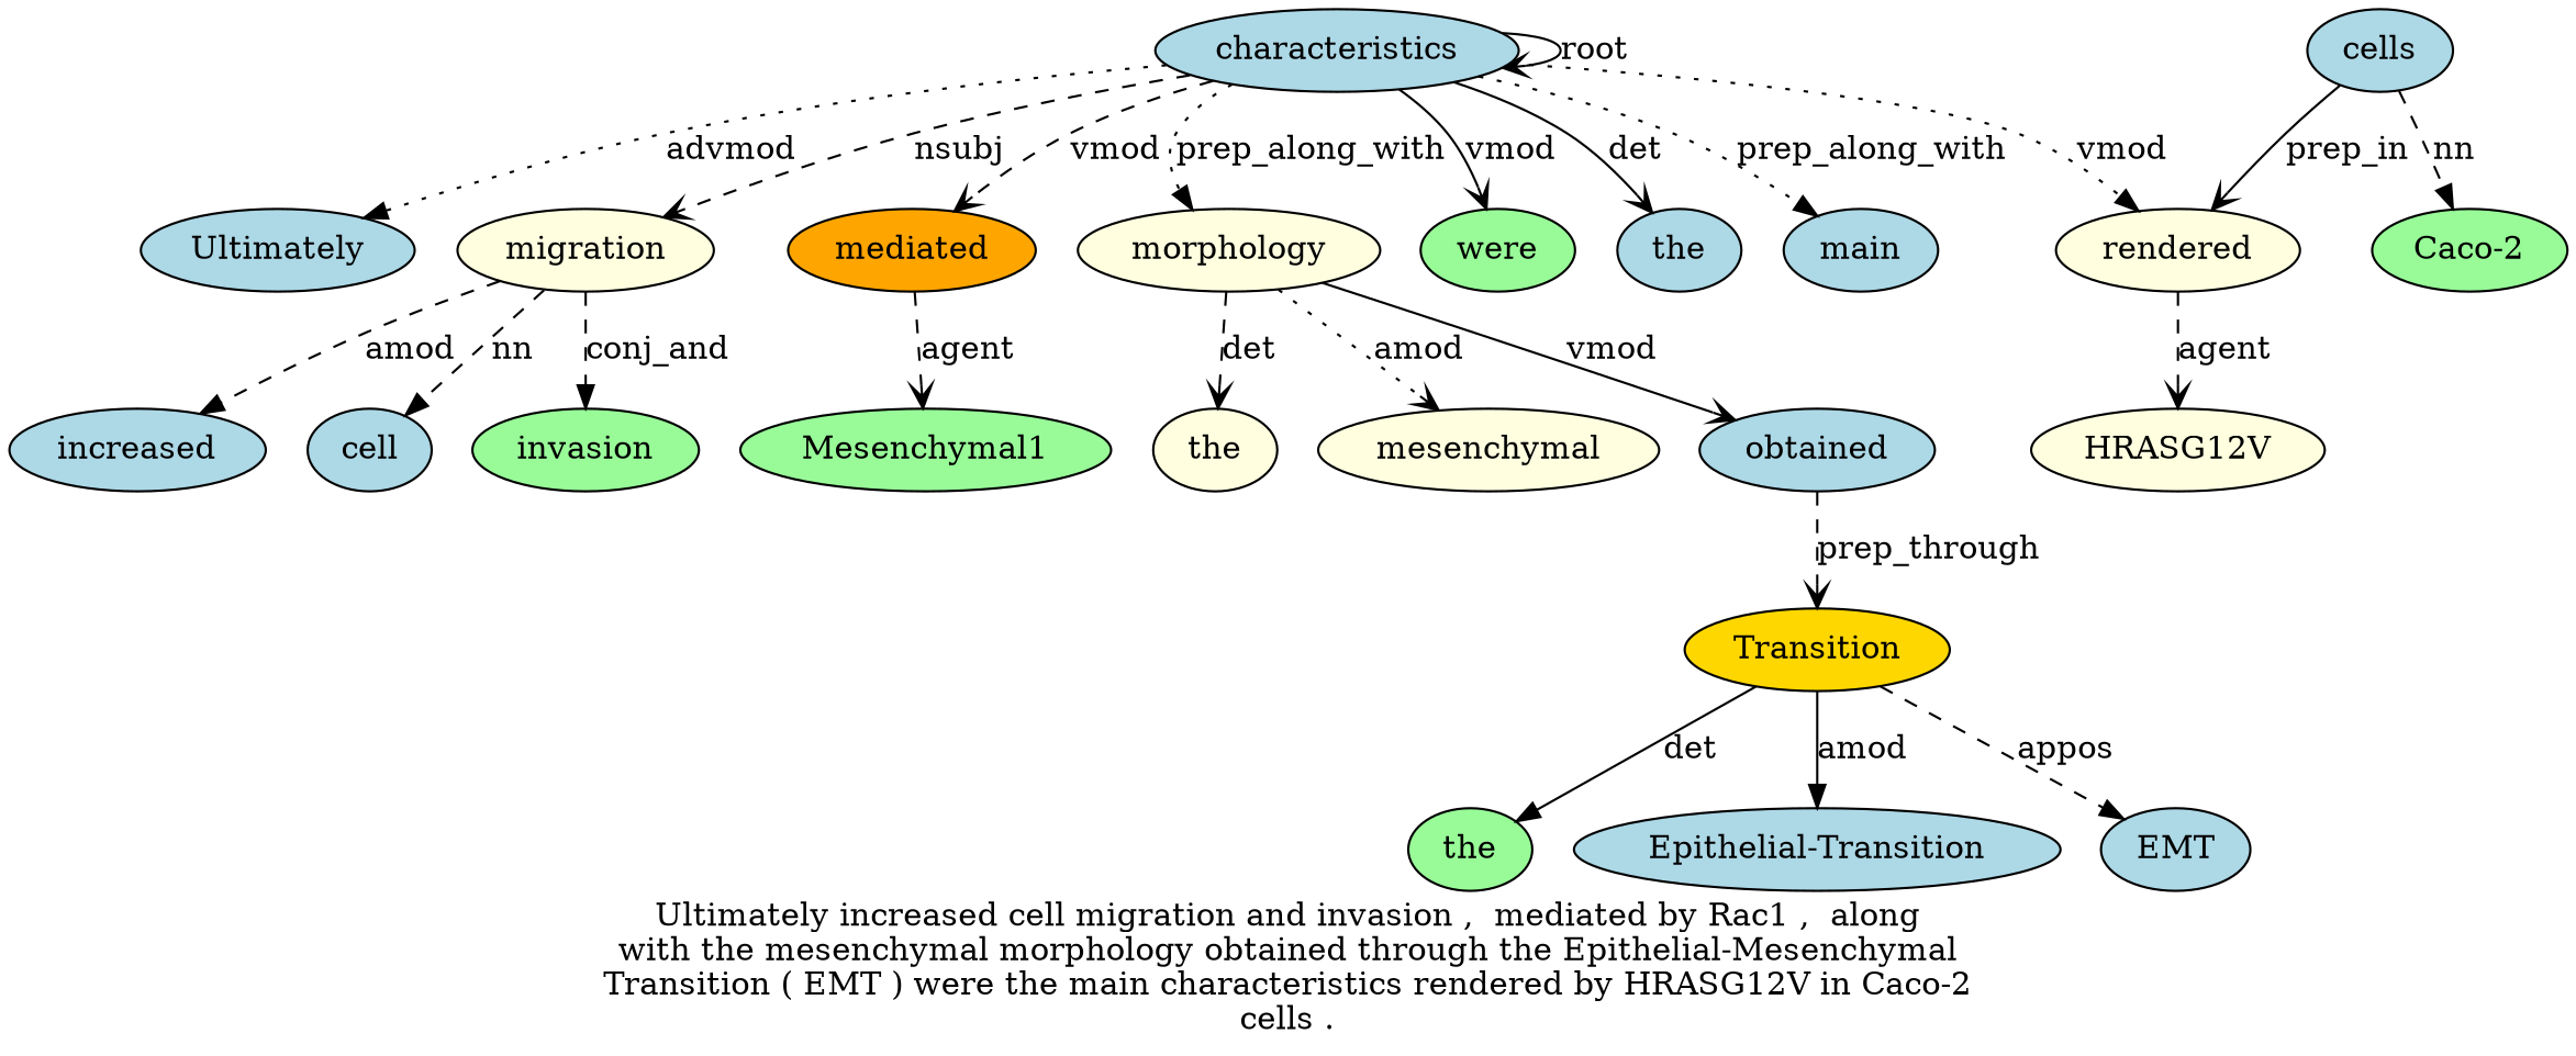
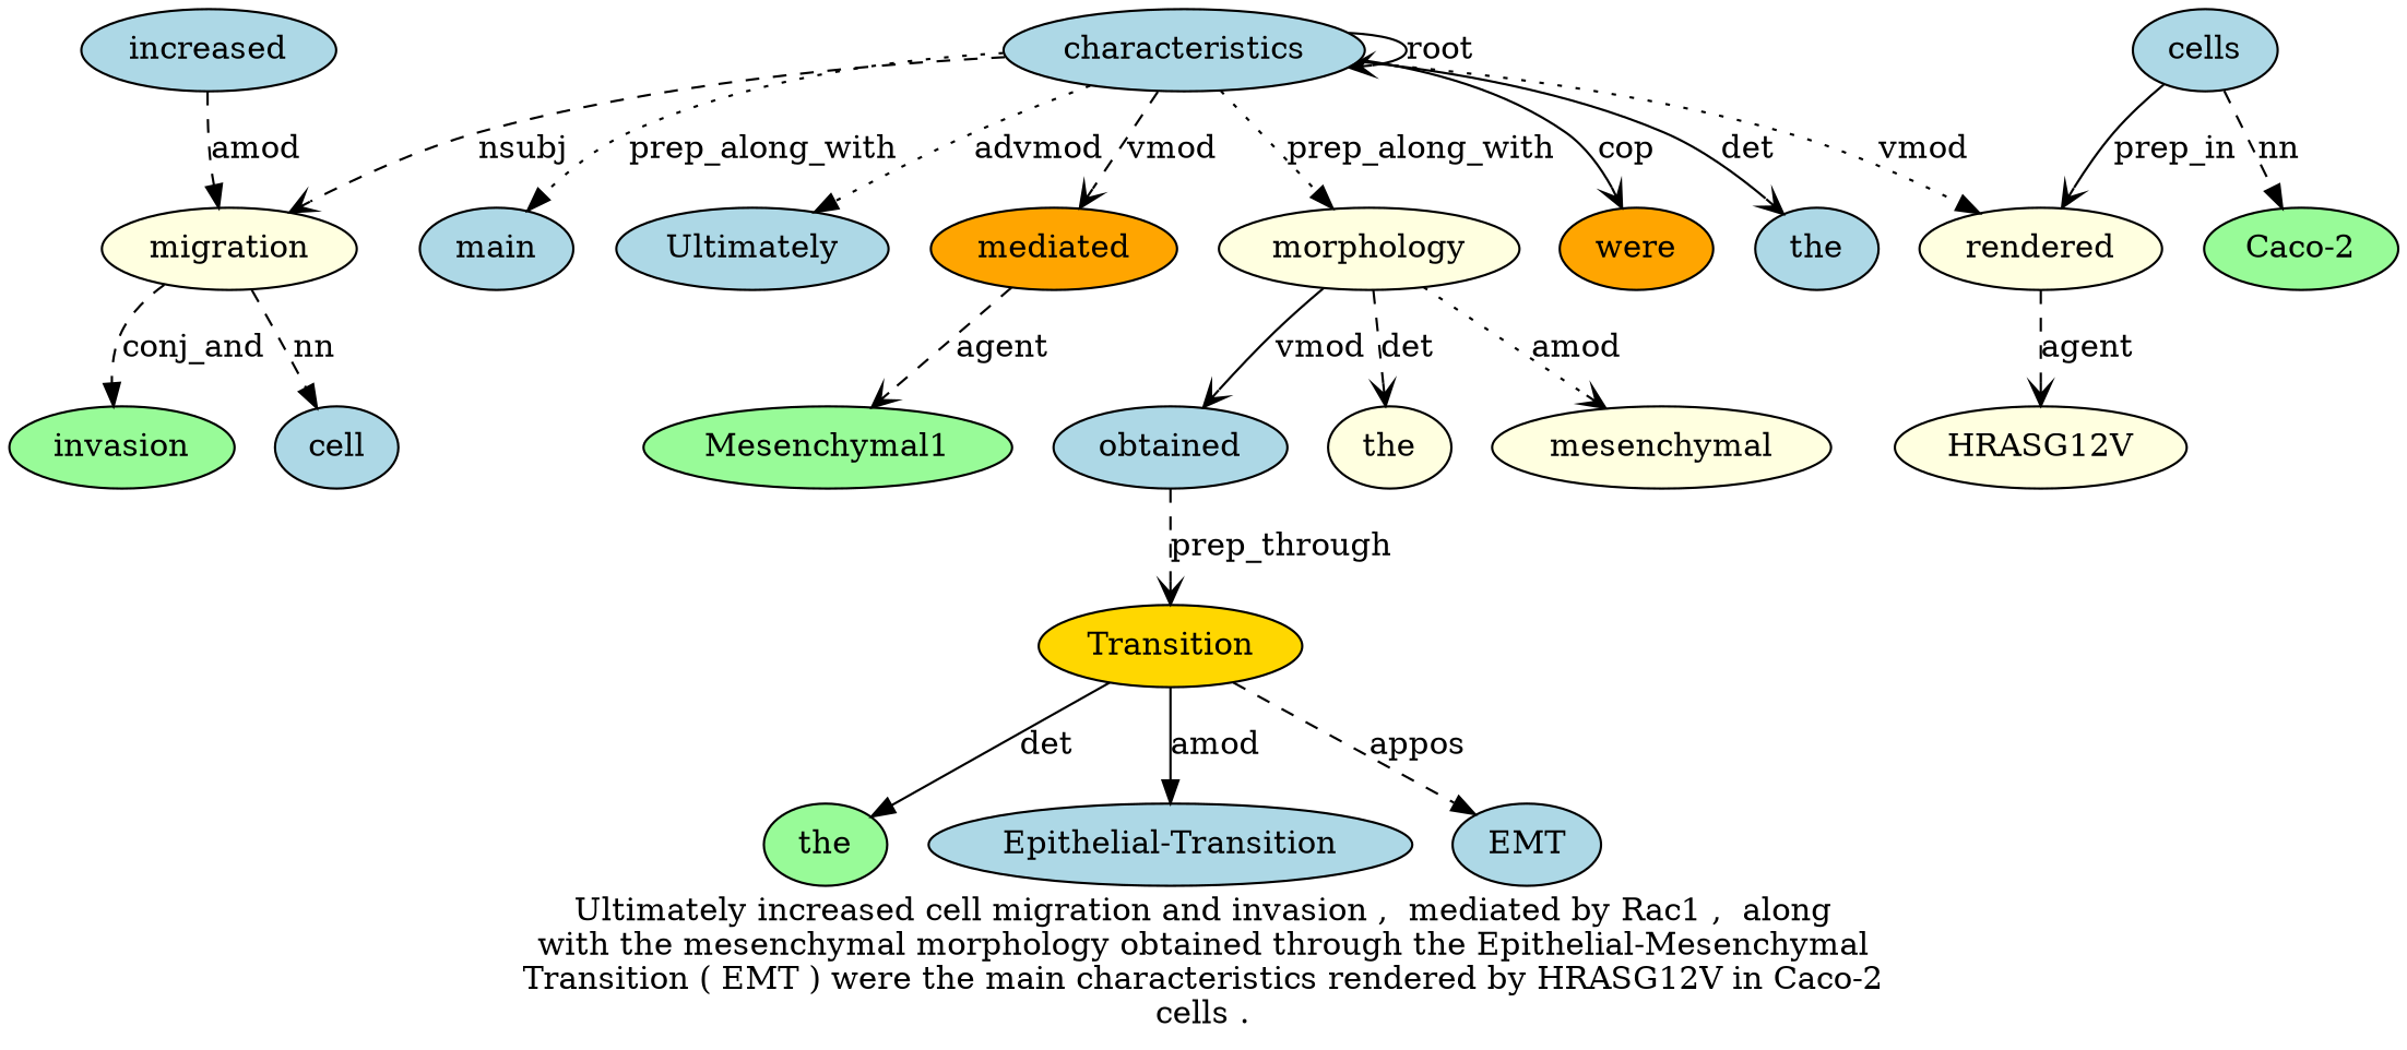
  digraph {
    label="Ultimately increased cell migration and invasion ,  mediated by Rac1 ,  along\nwith the mesenchymal morphology obtained through the Epithelial-Mesenchymal\nTransition ( EMT ) were the main characteristics rendered by HRASG12V in Caco-2\ncells ."
    node [fillcolor=lightblue style=filled]
    edge [arrowhead=vee style=dashed]
    n1 [label=characteristics]
    n2 [label=Ultimately]
    n3 [fillcolor=lightyellow label=migration]
    n4 [fillcolor=orange label=mediated]
    n5 [fillcolor=lightyellow label=morphology]
-   n6 [fillcolor=palegreen label=were]
+   n6 [fillcolor=orange label=were]
    n7 [label=the]
    n8 [label=main]
    n9 [fillcolor=lightyellow label=rendered]
    n10 [label=increased]
    n11 [label=cell]
    n12 [fillcolor=palegreen label=invasion]
    n13 [fillcolor=palegreen label=Mesenchymal1]
    n14 [fillcolor=lightyellow label=the]
    n15 [fillcolor=lightyellow label=mesenchymal]
    n16 [label=obtained]
    n17 [fillcolor=lightyellow label=HRASG12V]
    n18 [fillcolor=gold label=Transition]
    n19 [fillcolor=palegreen label=the]
    n20 [label="Epithelial-Transition"]
    n21 [label=EMT]
    n22 [label=cells]
    n23 [fillcolor=palegreen label="Caco-2"]
    n1 -> n1 [label=root style=solid]
    n1 -> n2 [arrowhead=normal label=advmod style=dotted]
    n1 -> n3 [label=nsubj]
    n1 -> n4 [label=vmod]
    n1 -> n5 [arrowhead=normal label=prep_along_with style=dotted]
-   n1 -> n6 [label=vmod style=solid]
+   n1 -> n6 [label=cop style=solid]
    n1 -> n7 [label=det style=solid]
    n1 -> n8 [arrowhead=normal label=prep_along_with style=dotted]
    n1 -> n9 [arrowhead=normal label=vmod style=dotted]
-   n3 -> n10 [arrowhead=normal label=amod]
+   n10 -> n3 [arrowhead=normal label=amod]
    n3 -> n11 [arrowhead=normal label=nn]
    n3 -> n12 [arrowhead=normal label=conj_and]
    n4 -> n13 [label=agent]
    n5 -> n14 [label=det]
    n5 -> n15 [label=amod style=dotted]
    n5 -> n16 [label=vmod style=solid]
    n9 -> n17 [label=agent]
    n16 -> n18 [label=prep_through]
    n18 -> n19 [arrowhead=normal label=det style=solid]
    n18 -> n20 [arrowhead=normal label=amod style=solid]
    n18 -> n21 [arrowhead=normal label=appos]
    n22 -> n9 [label=prep_in style=solid]
    n22 -> n23 [arrowhead=normal label=nn]
  }
